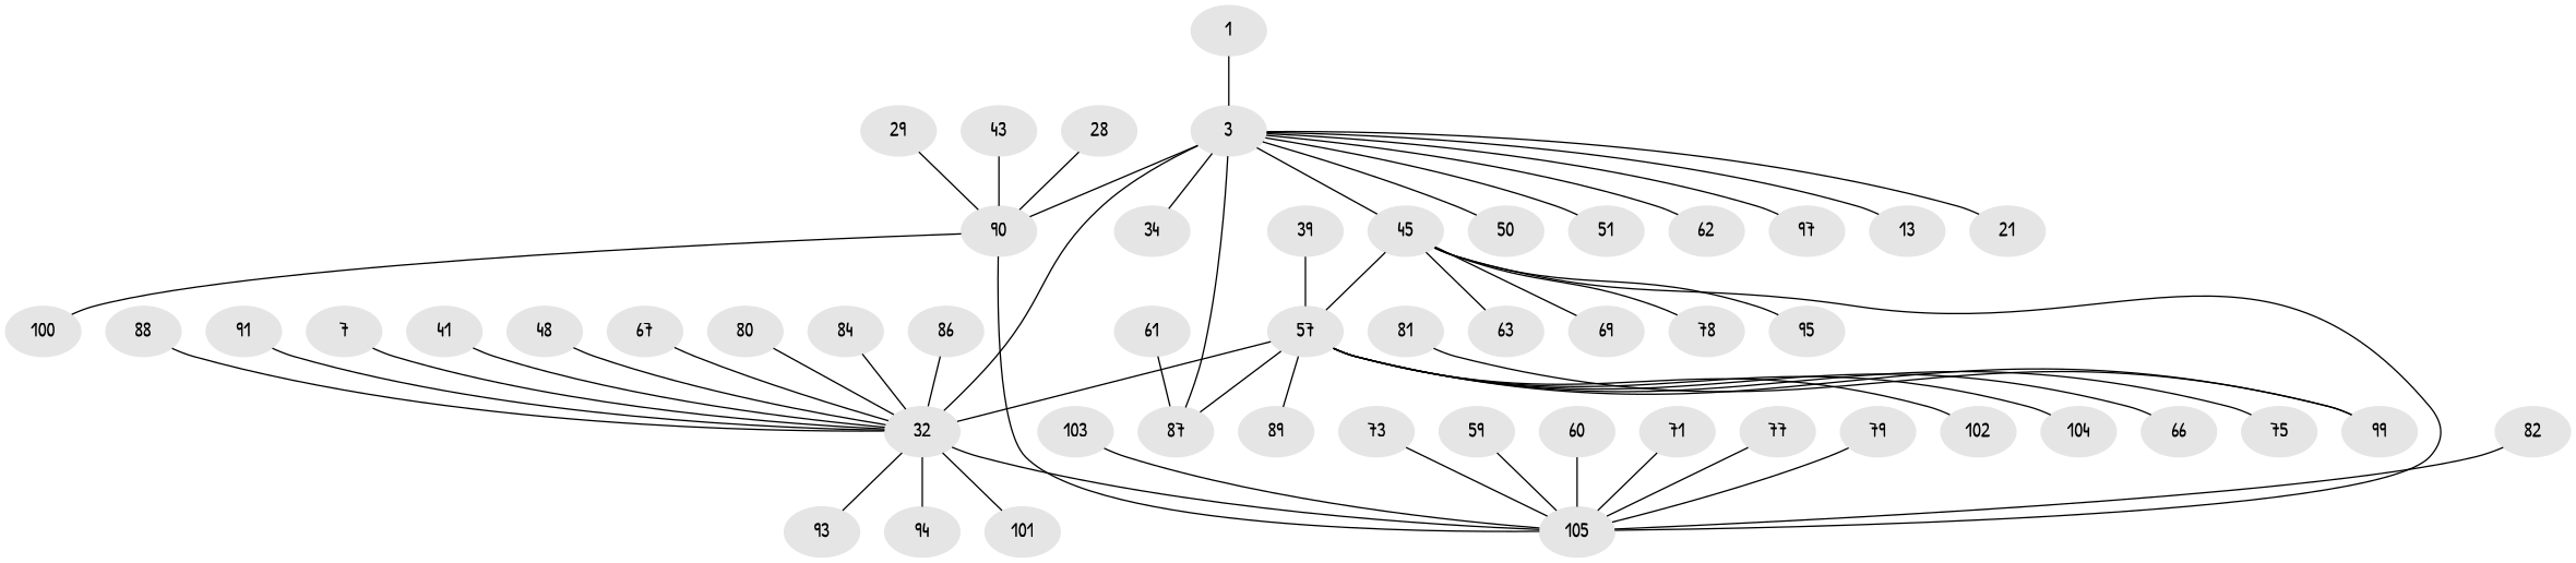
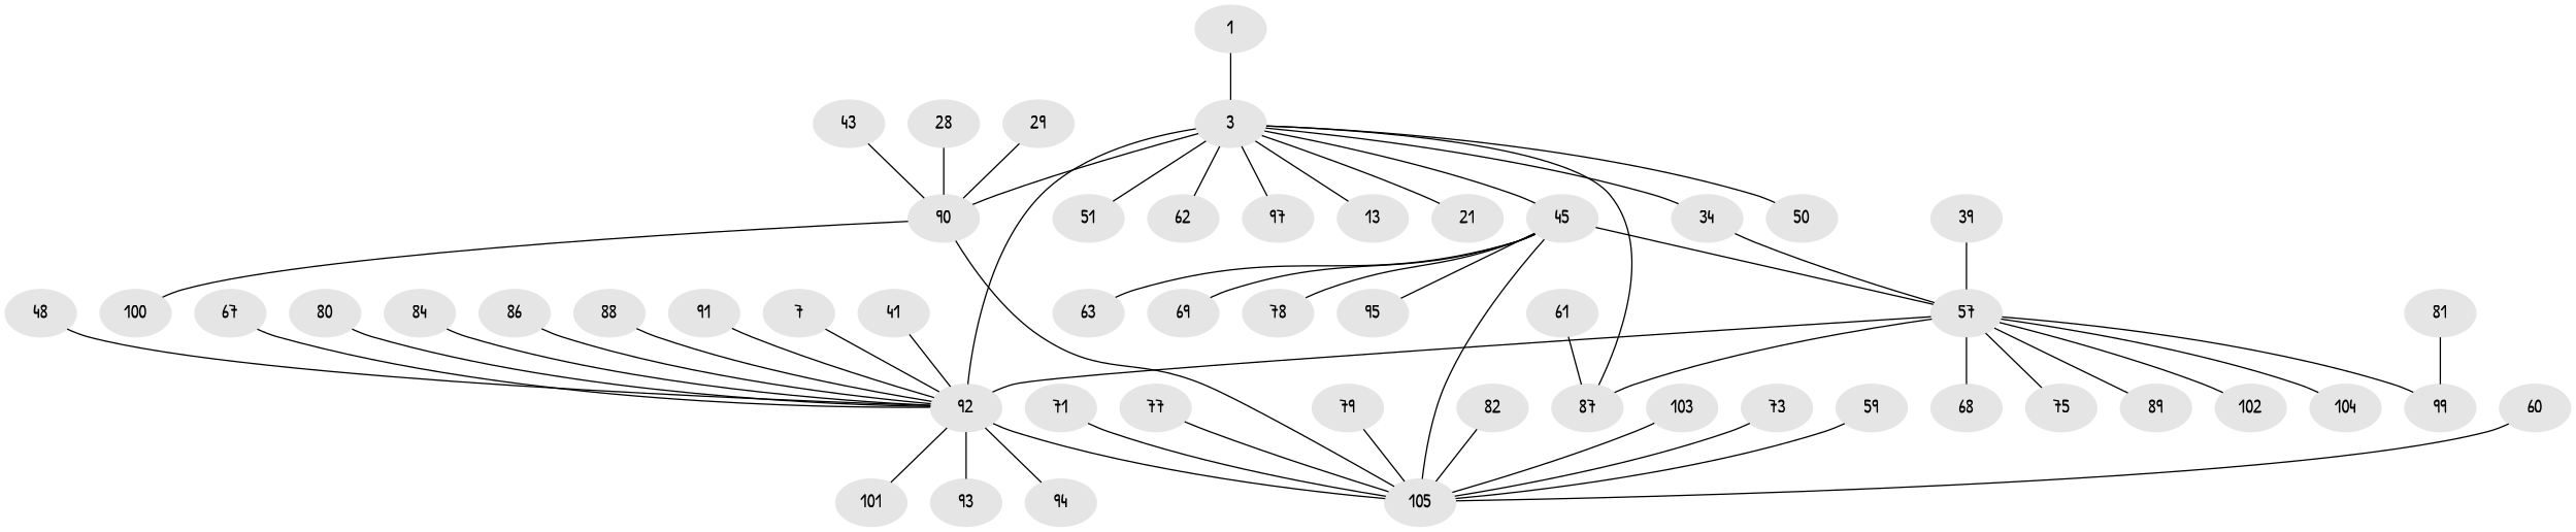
  graph {
    fontname="Patrick Hand"
    node [color=gray90 fontname="Patrick Hand" style=filled]
    edge [fontname="Patrick Hand"]
    3 [super="+2"]
    13
    21
    34 [super="+24"]
    45 [super="+18"]
    50
    51
    62
    87 [super="+17+58"]
    90 [super="+8+6"]
-   92 [super="+36+49+4+14" label=32]
+   92 [super="+36+49+4+14"]
    97
    1
    57 [super="+52"]
    63
    69
    78
    95 [super="+76"]
    105 [super="+54+83+46"]
    73
    100
    93
    94 [super="+30"]
    101 [super="+96"]
    7
    28
    29
-   68 [label=66]
+   68
    75
    89
    99 [super="+66"]
    102
    104 [super="+84"]
    39
    41
    43 [super="+35"]
    48 [super="+37+38+42"]
    59
    60
    61
    67
    71
    77
    79 [super="+72"]
    80
    81
    82
    n48 [label=84]
    86 [super="+53"]
    88
    91
    103 [super="+98"]
    3 -- 13
    3 -- 21
    3 -- 34
    3 -- 45 [weight=2]
    3 -- 50
    3 -- 51
    3 -- 62
    3 -- 87 [weight=3]
    3 -- 90 [weight=3]
    3 -- 92 [weight=5]
    3 -- 97
+   34 -- 57
    45 -- 57
    45 -- 63
    45 -- 69
    45 -- 78
    45 -- 95
    45 -- 105 [weight=2]
    90 -- 105
    90 -- 100
    92 -- 105 [weight=2]
    92 -- 93
    92 -- 94
    92 -- 101
    1 -- 3
    57 -- 87
    57 -- 92 [weight=3]
    57 -- 68
    57 -- 75
    57 -- 89
    57 -- 99 [weight=2]
    57 -- 102
    57 -- 104
    73 -- 105
    7 -- 92
    28 -- 90
    29 -- 90
    39 -- 57
    41 -- 92
    43 -- 90
    48 -- 92
    59 -- 105
    60 -- 105
    61 -- 87
    67 -- 92
    71 -- 105
    77 -- 105
    79 -- 105
    80 -- 92
    81 -- 99
    82 -- 105
    n48 -- 92
    86 -- 92
    88 -- 92
    91 -- 92
    103 -- 105
  }
